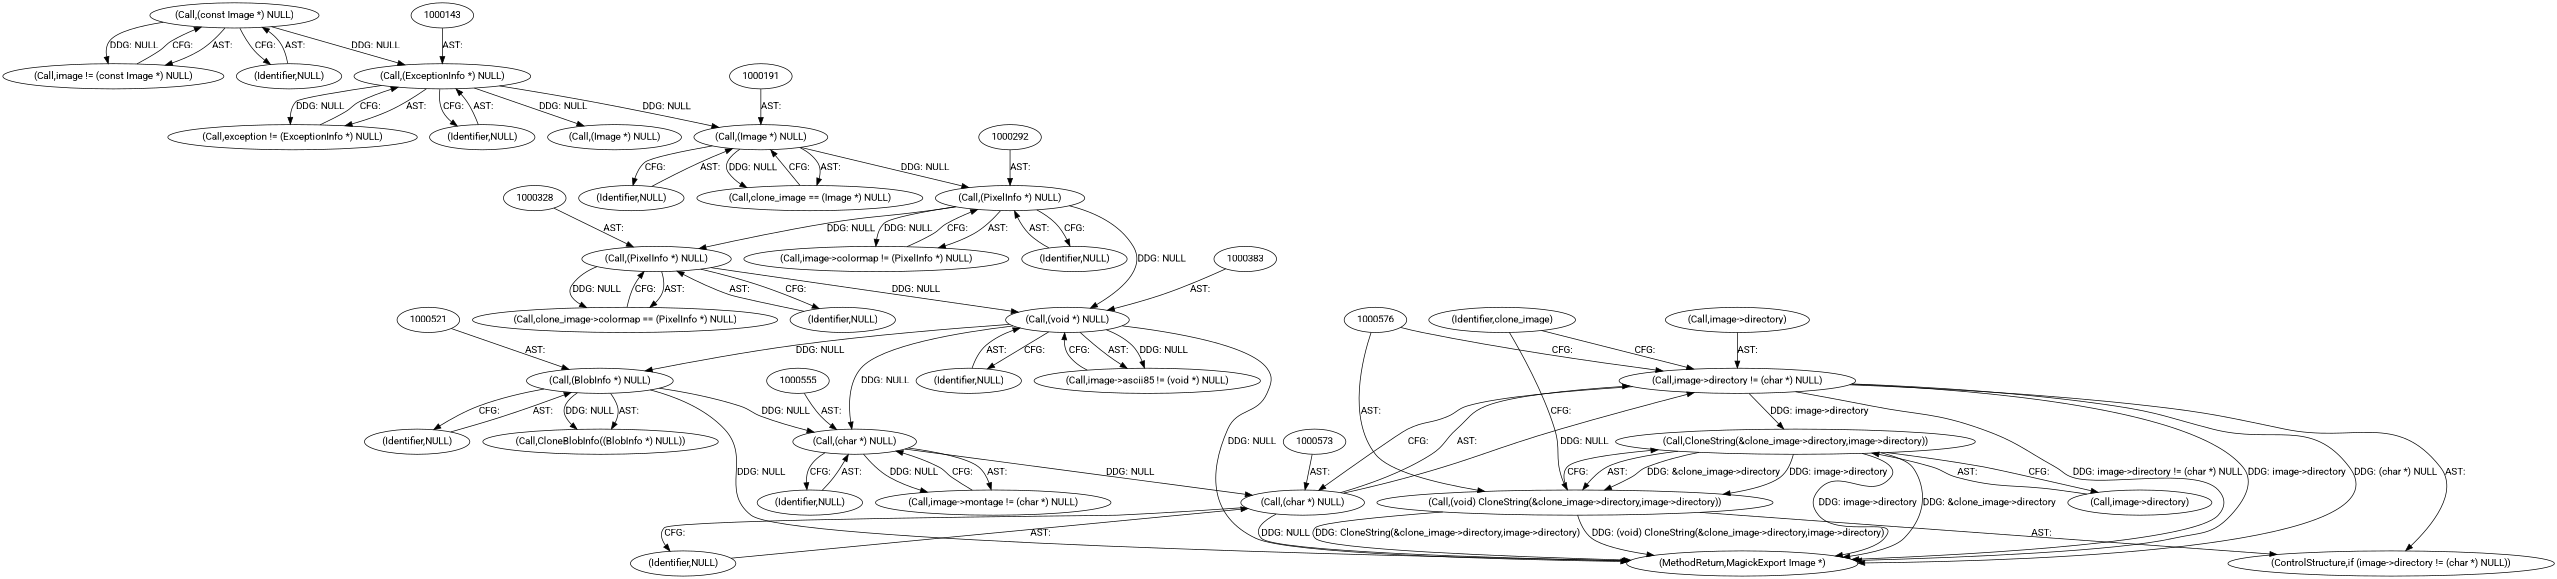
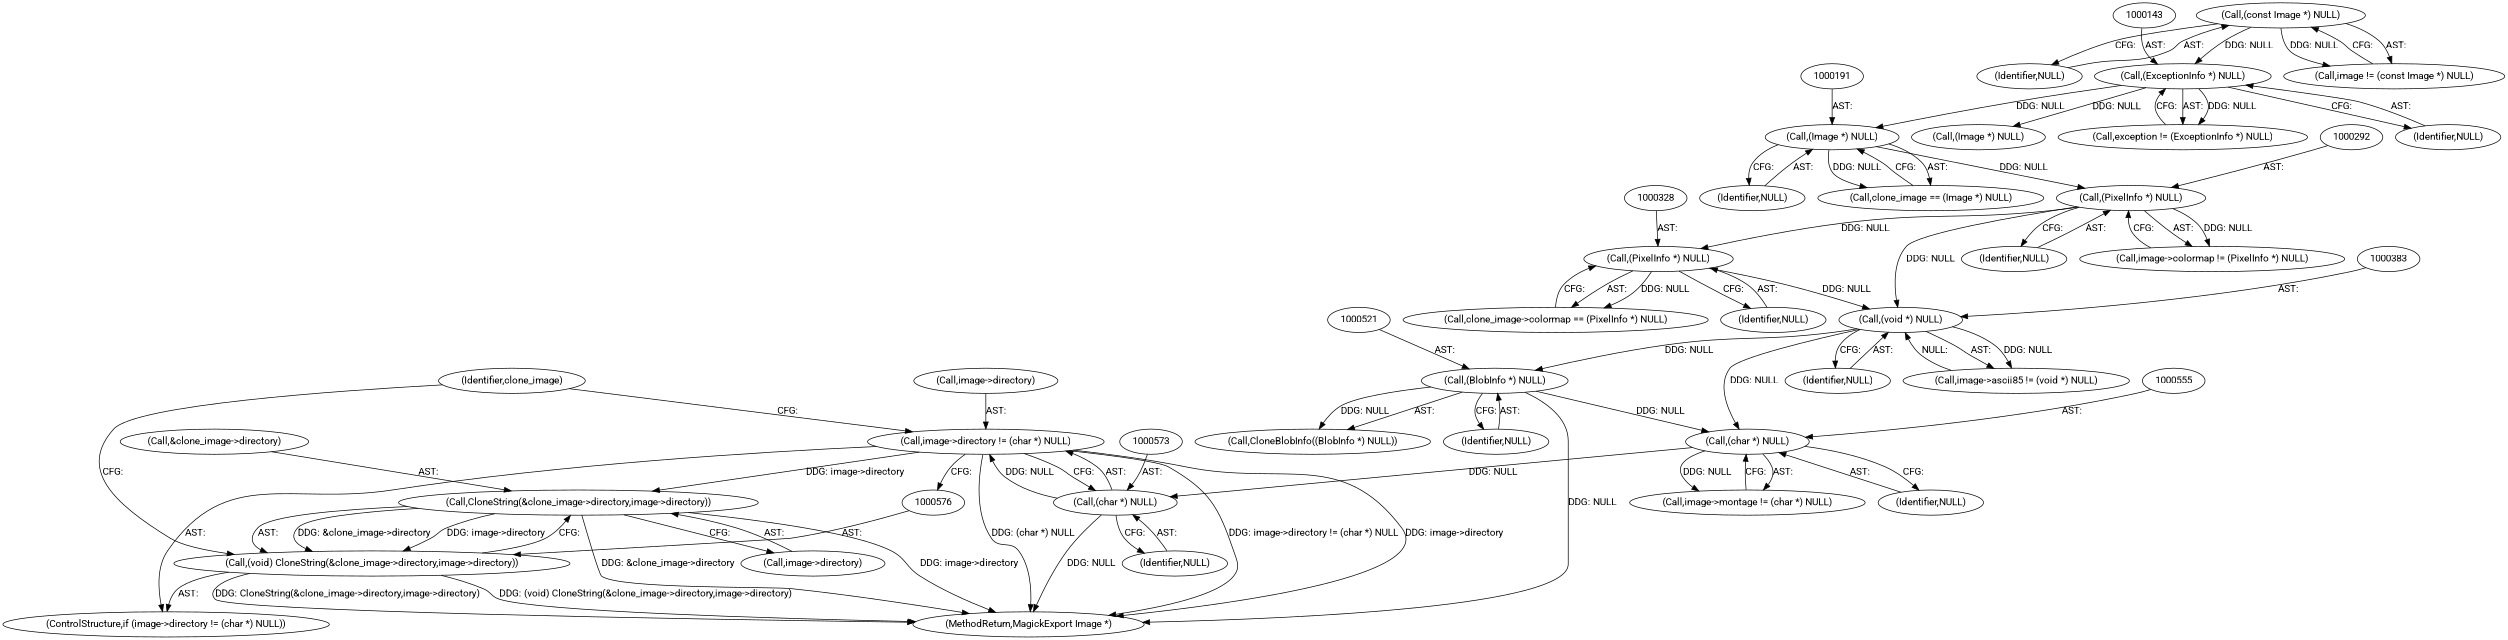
  digraph {
    fontname=Roboto
    node [fontname=Roboto]
    edge [fontname=Roboto]
    n1 [label="(Call,CloneString(&clone_image->directory,image->directory))"]
    n2 [label="(Call,(void) CloneString(&clone_image->directory,image->directory))"]
    n3 [label="(Call,image->directory)"]
    n4 [label="(MethodReturn,MagickExport Image *)"]
    n5 [label="(ControlStructure,if (image->directory != (char *) NULL))"]
    n6 [label="(Call,image->directory != (char *) NULL)"]
    n7 [label="(Call,(char *) NULL)"]
    n8 [label="(Identifier,NULL)"]
    n9 [label="(Call,(char *) NULL)"]
    n10 [label="(Call,image->montage != (char *) NULL)"]
    n11 [label="(Identifier,NULL)"]
    n12 [label="(Call,(void *) NULL)"]
    n13 [label="(Call,(BlobInfo *) NULL)"]
    n14 [label="(Identifier,NULL)"]
    n15 [label="(Call,image->ascii85 != (void *) NULL)"]
    n16 [label="(Identifier,NULL)"]
    n17 [label="(Call,CloneBlobInfo((BlobInfo *) NULL))"]
    n18 [label="(Call,(PixelInfo *) NULL)"]
    n19 [label="(Call,(PixelInfo *) NULL)"]
    n20 [label="(Identifier,NULL)"]
    n21 [label="(Call,image->colormap != (PixelInfo *) NULL)"]
    n22 [label="(Call,clone_image->colormap == (PixelInfo *) NULL)"]
    n23 [label="(Identifier,NULL)"]
    n24 [label="(Call,(Image *) NULL)"]
    n25 [label="(Identifier,NULL)"]
    n26 [label="(Call,clone_image == (Image *) NULL)"]
    n27 [label="(Call,(ExceptionInfo *) NULL)"]
    n28 [label="(Call,(Image *) NULL)"]
    n29 [label="(Call,exception != (ExceptionInfo *) NULL)"]
    n30 [label="(Identifier,NULL)"]
    n31 [label="(Call,(const Image *) NULL)"]
    n32 [label="(Identifier,NULL)"]
    n33 [label="(Call,image != (const Image *) NULL)"]
+   n34 [label="(Call,&clone_image->directory)"]
    n35 [label="(Identifier,clone_image)"]
    n36 [label="(Call,image->directory)"]
    1000576
    1000573
    1000555
    1000383
    1000292
    1000191
    1000143
    1000328
    1000521
    n1 -> n2 [label="AST: "]
    n1 -> n2 [label="DDG: &clone_image->directory"]
    n1 -> n2 [label="DDG: image->directory"]
    n1 -> n3 [label="CFG: "]
    n1 -> n4 [label="DDG: &clone_image->directory"]
    n1 -> n4 [label="DDG: image->directory"]
    n2 -> n1 [label="CFG: "]
    n2 -> n4 [label="DDG: (void) CloneString(&clone_image->directory,image->directory)"]
    n2 -> n4 [label="DDG: CloneString(&clone_image->directory,image->directory)"]
    n2 -> n5 [label="AST: "]
    n3 -> n1 [label="AST: "]
    n6 -> n1 [label="DDG: image->directory"]
    n6 -> n4 [label="DDG: image->directory != (char *) NULL"]
    n6 -> n4 [label="DDG: image->directory"]
    n6 -> n4 [label="DDG: (char *) NULL"]
    n6 -> n5 [label="AST: "]
    n6 -> n7 [label="CFG: "]
    n7 -> n4 [label="DDG: NULL"]
    n7 -> n6 [label="AST: "]
    n7 -> n6 [label="DDG: NULL"]
    n7 -> n8 [label="CFG: "]
    n8 -> n7 [label="AST: "]
    n9 -> n7 [label="DDG: NULL"]
    n9 -> n10 [label="AST: "]
    n9 -> n10 [label="DDG: NULL"]
    n9 -> n11 [label="CFG: "]
    n10 -> n9 [label="CFG: "]
    n11 -> n9 [label="AST: "]
-   n12 -> n4 [label="DDG: NULL"]
    n12 -> n9 [label="DDG: NULL"]
    n12 -> n13 [label="DDG: NULL"]
    n12 -> n14 [label="CFG: "]
    n12 -> n15 [label="AST: "]
    n12 -> n15 [label="DDG: NULL"]
    n13 -> n4 [label="DDG: NULL"]
    n13 -> n9 [label="DDG: NULL"]
    n13 -> n16 [label="CFG: "]
    n13 -> n17 [label="AST: "]
    n13 -> n17 [label="DDG: NULL"]
    n14 -> n12 [label="AST: "]
-   n15 -> n12 [label="CFG: "]
+   n15 -> n12 [label="NULL: "]
    n16 -> n13 [label="AST: "]
    n18 -> n12 [label="DDG: NULL"]
    n18 -> n19 [label="DDG: NULL"]
    n18 -> n20 [label="CFG: "]
    n18 -> n21 [label="AST: "]
    n18 -> n21 [label="DDG: NULL"]
    n19 -> n12 [label="DDG: NULL"]
    n19 -> n22 [label="AST: "]
    n19 -> n22 [label="DDG: NULL"]
    n19 -> n23 [label="CFG: "]
    n20 -> n18 [label="AST: "]
    n21 -> n18 [label="CFG: "]
    n22 -> n19 [label="CFG: "]
    n23 -> n19 [label="AST: "]
    n24 -> n18 [label="DDG: NULL"]
    n24 -> n25 [label="CFG: "]
    n24 -> n26 [label="AST: "]
    n24 -> n26 [label="DDG: NULL"]
    n25 -> n24 [label="AST: "]
    n26 -> n24 [label="CFG: "]
    n27 -> n24 [label="DDG: NULL"]
    n27 -> n28 [label="DDG: NULL"]
    n27 -> n29 [label="AST: "]
    n27 -> n29 [label="DDG: NULL"]
    n27 -> n30 [label="CFG: "]
    n29 -> n27 [label="CFG: "]
    n30 -> n27 [label="AST: "]
    n31 -> n27 [label="DDG: NULL"]
    n31 -> n32 [label="CFG: "]
    n31 -> n33 [label="AST: "]
    n31 -> n33 [label="DDG: NULL"]
    n32 -> n31 [label="AST: "]
    n33 -> n31 [label="CFG: "]
+   n34 -> n1 [label="AST: "]
    n35 -> n2 [label="CFG: "]
    n35 -> n6 [label="CFG: "]
    n36 -> n6 [label="AST: "]
    1000576 -> n2 [label="AST: "]
-   1000576 -> n6 [label="CFG: "]
+   n6 -> 1000576 [label="CFG: "]
    1000573 -> n7 [label="AST: "]
    1000555 -> n9 [label="AST: "]
    1000383 -> n12 [label="AST: "]
    1000292 -> n18 [label="AST: "]
    1000191 -> n24 [label="AST: "]
    1000143 -> n27 [label="AST: "]
    1000328 -> n19 [label="AST: "]
    1000521 -> n13 [label="AST: "]
  }
